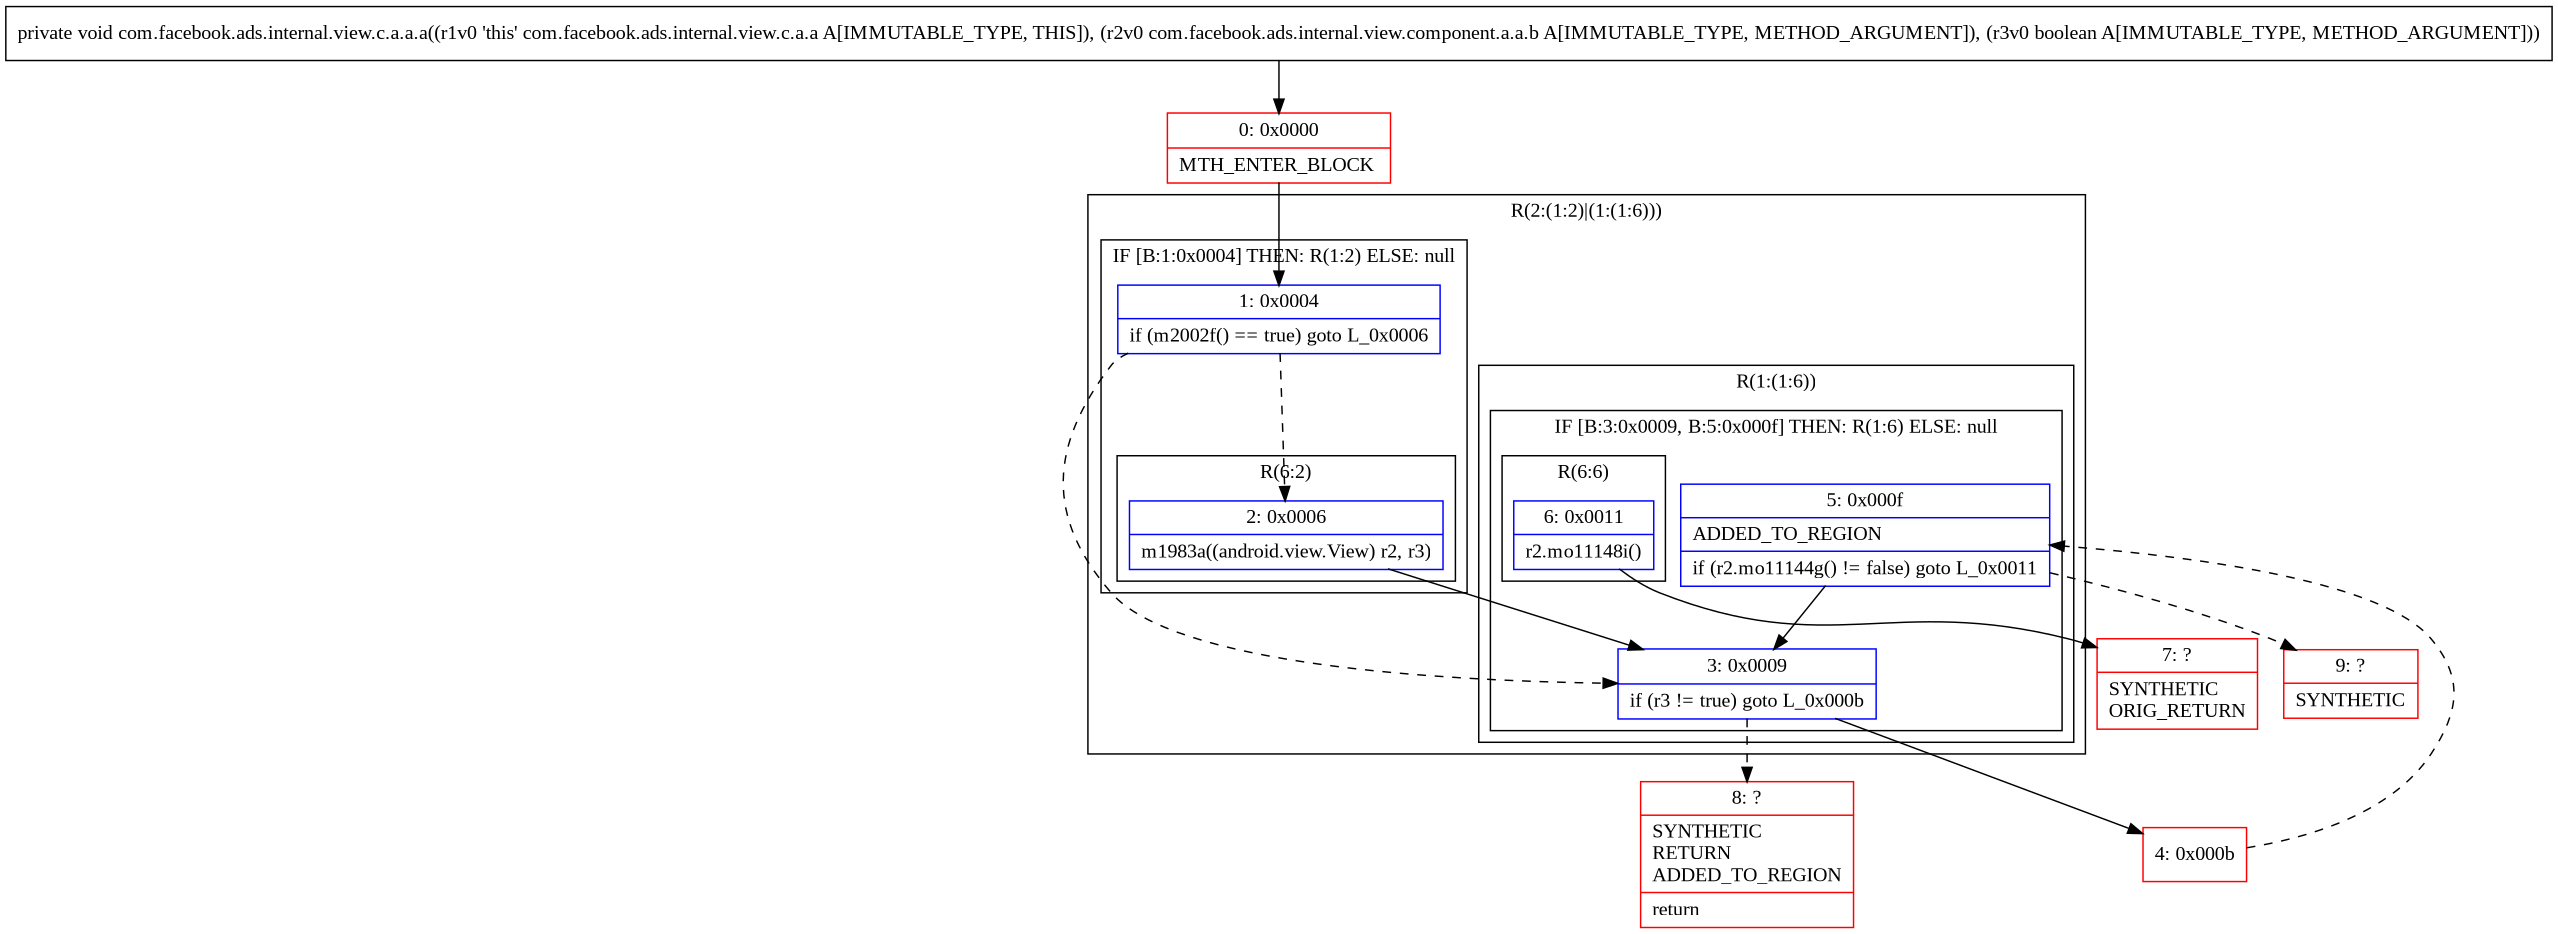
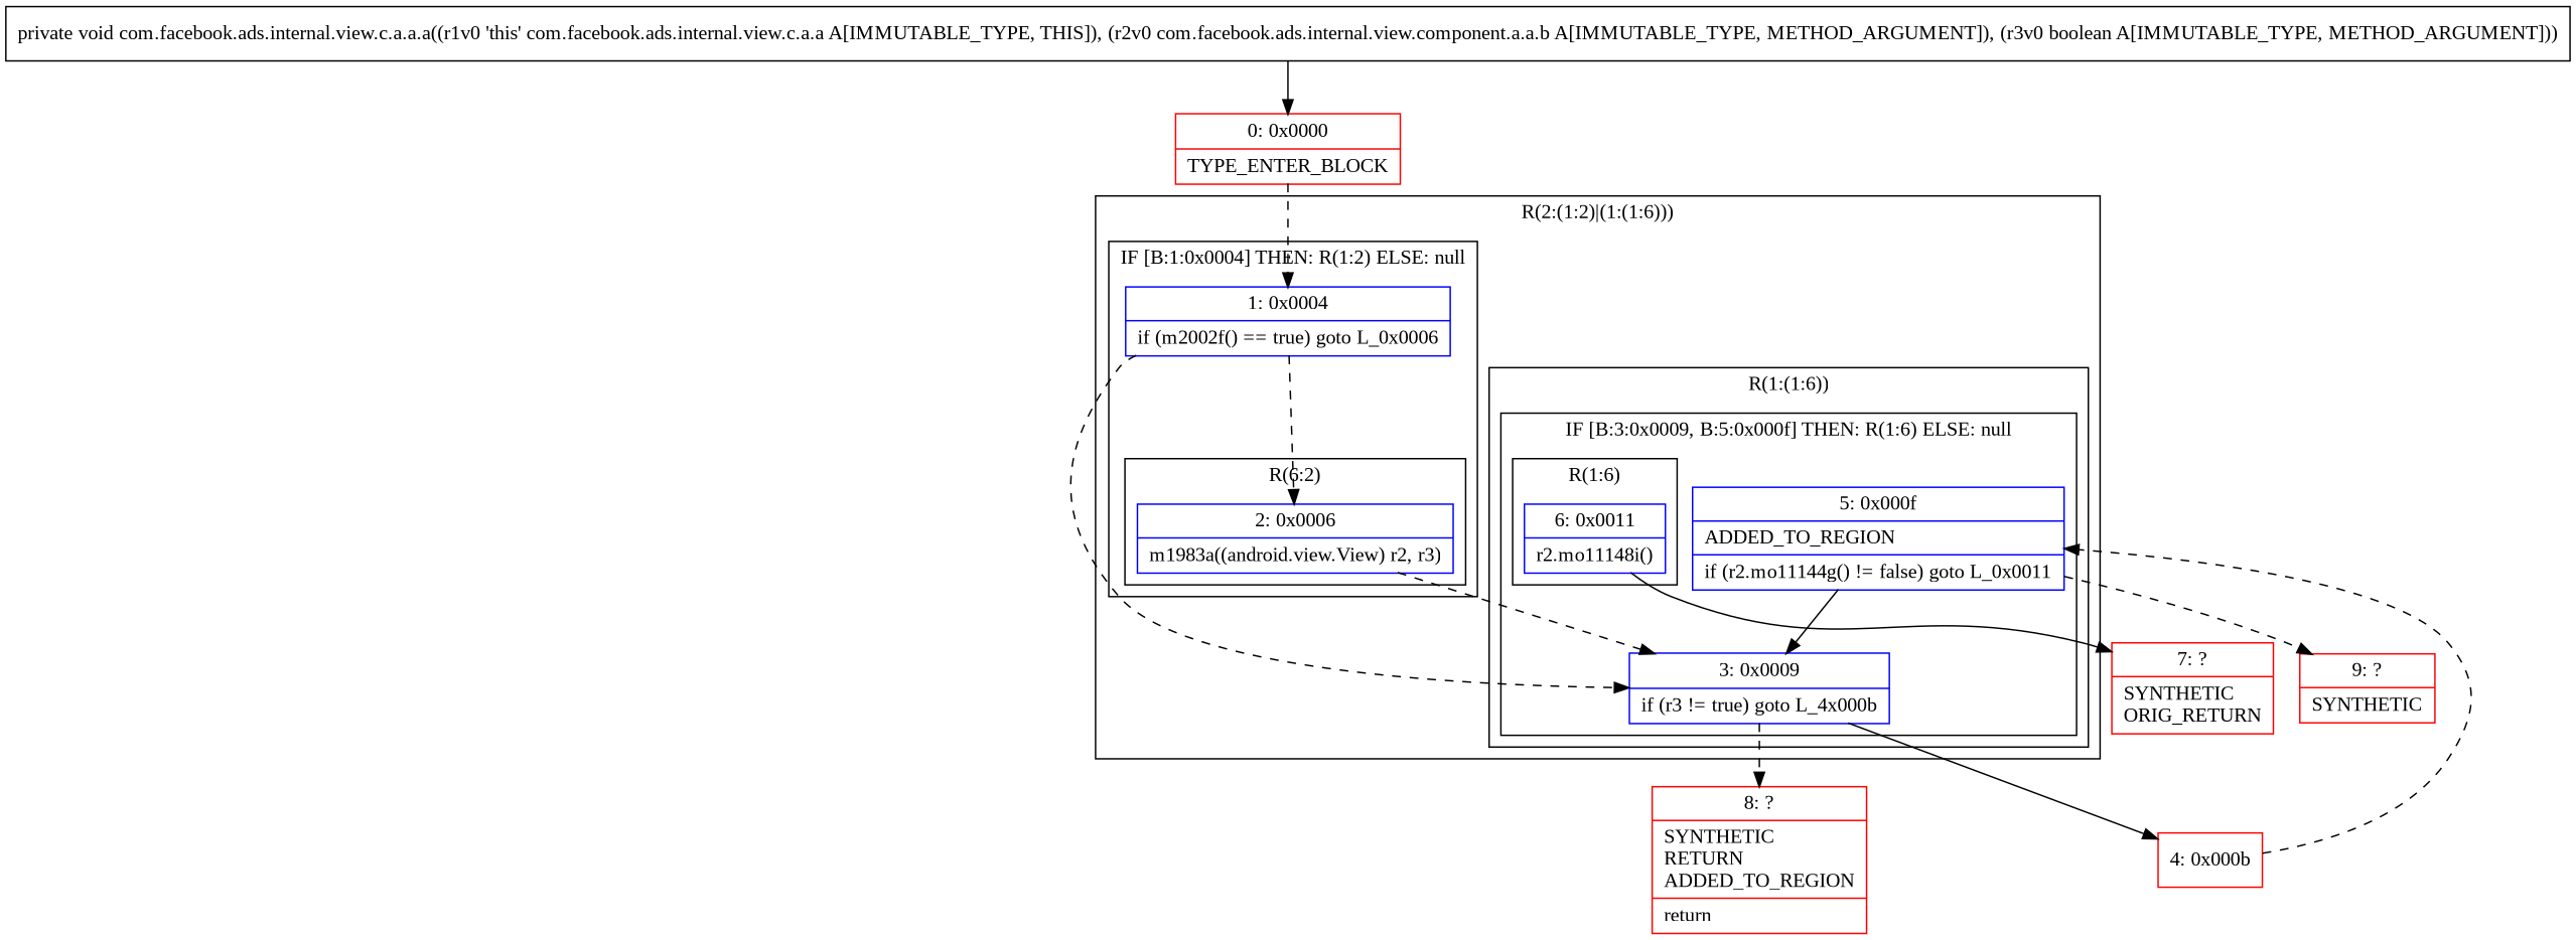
  digraph {
    fontname="Liberation Serif"
    node [color=blue fontname="Liberation Serif" shape=record]
    edge [fontname="Liberation Serif"]
    n1 [label="{2\:\ 0x0006|m1983a((android.view.View) r2, r3)\l}"]
    n2 [label="{1\:\ 0x0004|if (m2002f() == true) goto L_0x0006\l}"]
    n3 [label="{6\:\ 0x0011|r2.mo11148i()\l}"]
-   n4 [label="{3\:\ 0x0009|if (r3 != true) goto L_0x000b\l}"]
+   n4 [label="{3\:\ 0x0009|if (r3 != true) goto L_4x000b\l}"]
    n5 [label="{5\:\ 0x000f|ADDED_TO_REGION\l|if (r2.mo11144g() != false) goto L_0x0011\l}"]
    n6 [color=red label="{7\:\ ?|SYNTHETIC\lORIG_RETURN\l}"]
    n7 [color=red label="{4\:\ 0x000b}"]
    n8 [color=red label="{8\:\ ?|SYNTHETIC\lRETURN\lADDED_TO_REGION\l|return\l}"]
    n9 [color=red label="{9\:\ ?|SYNTHETIC\l}"]
-   n10 [color=red label="{0\:\ 0x0000|MTH_ENTER_BLOCK\l}"]
+   n10 [color=red label="{0\:\ 0x0000|TYPE_ENTER_BLOCK\l}"]
    n11 [label="{private void com.facebook.ads.internal.view.c.a.a.a((r1v0 'this' com.facebook.ads.internal.view.c.a.a A[IMMUTABLE_TYPE, THIS]), (r2v0 com.facebook.ads.internal.view.component.a.a.b A[IMMUTABLE_TYPE, METHOD_ARGUMENT]), (r3v0 boolean A[IMMUTABLE_TYPE, METHOD_ARGUMENT])) }" color=""]
    subgraph cluster_1 {
      label="R(2:(1:2)|(1:(1:6)))"
      subgraph cluster_2 {
        label="IF [B:1:0x0004] THEN: R(1:2) ELSE: null"
        n2
        subgraph cluster_3 {
          label="R(6:2)"
          n1
        }
      }
      subgraph cluster_4 {
        label="R(1:(1:6))"
        subgraph cluster_5 {
          label="IF [B:3:0x0009, B:5:0x000f] THEN: R(1:6) ELSE: null"
          n4
          n5
          subgraph cluster_6 {
-           label="R(6:6)"
+           label="R(1:6)"
            n3
          }
        }
      }
    }
-   n1 -> n4
+   n1 -> n4 [style=dashed]
    n2 -> n1 [style=dashed]
    n2 -> n4 [style=dashed]
    n3 -> n6
    n4 -> n7
    n4 -> n8 [style=dashed]
    n5 -> n4
    n5 -> n9 [style=dashed]
    n7 -> n5 [style=dashed]
-   n10 -> n2
+   n10 -> n2 [style=dashed]
    n11 -> n10
  }
